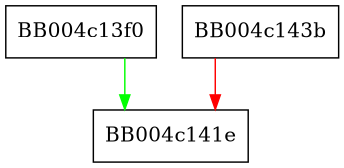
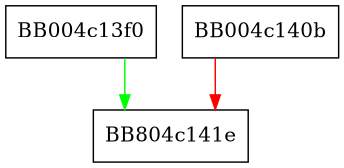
  digraph {
    splines=ortho
    node [shape=box]
    BB004c13f0
-   BB004c141e
-   BB004c140b [label=BB004c143b]
+   BB004c141e [label=BB804c141e]
+   BB004c140b
    BB004c13f0 -> BB004c141e [color=green]
    BB004c140b -> BB004c141e [color=red]
  }
